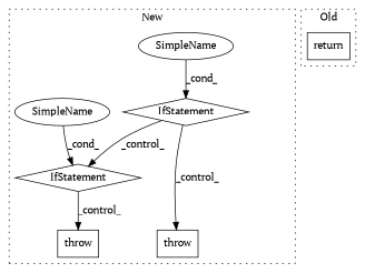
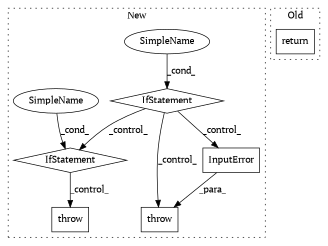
  digraph {
    fontname="PT Serif"
    node [a=53 shape=box fontname="PT Serif"]
    edge [fontname="PT Serif"]
+   n1 [a=32 l="11,1" label=InputError s="4167,4191"]
    n2 [l=6 label=throw s=4161]
    n3 [a=25 l="10,2" label=IfStatement s="4092,4149" shape=diamond]
    n4 [a=42 label=SimpleName shape=ellipse]
    n5 [l=6 label=throw s=4346]
    n6 [a=25 l="10,2" label=IfStatement s="4214,4277" shape=diamond]
    n7 [a=42 label=SimpleName shape=ellipse]
    n8 [a=41 l=7 label=return s=4177]
    subgraph cluster_1 {
      label=New
      style=dotted
+     n1
      n2
      n3
      n4
      n5
      n6
      n7
    }
    subgraph cluster_2 {
      label=Old
      style=dotted
      n8
    }
+   n1 -> n2 [label=_para_]
+   n3 -> n1 [label=_control_]
    n3 -> n2 [label=_control_]
    n3 -> n6 [label=_control_]
    n4 -> n3 [label=_cond_]
    n6 -> n5 [label=_control_]
    n7 -> n6 [label=_cond_]
  }
